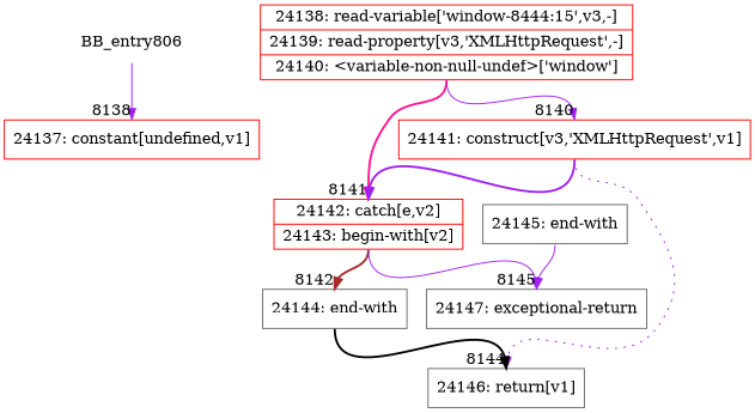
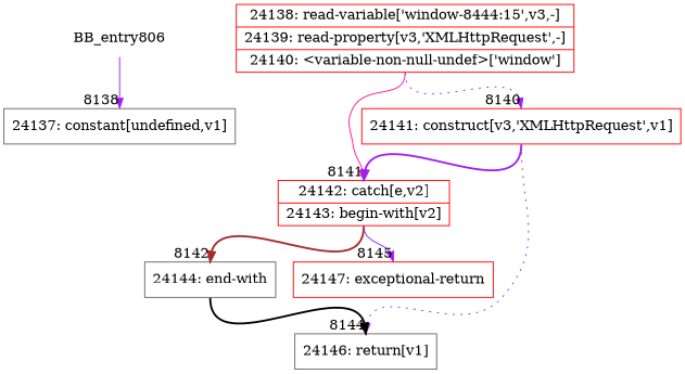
  digraph {
    rankdir=TD
    node [color=gray40 shape=record]
    edge [color=purple headport=n style=solid tailport=s]
    n1 [label=BB_entry806 shape=none]
-   n2 [color=red label="{24137: constant[undefined,v1]}"]
+   n2 [label="{24137: constant[undefined,v1]}"]
    n3 [color=red label="{24138: read-variable['window-8444:15',v3,-]|24139: read-property[v3,'XMLHttpRequest',-]|24140: \<variable-non-null-undef\>['window']}"]
    n4 [color=red label="{24141: construct[v3,'XMLHttpRequest',v1]}"]
    n5 [color=red label="{24142: catch[e,v2]|24143: begin-with[v2]}"]
    n6 [label="{24146: return[v1]}"]
    n7 [label="{24144: end-with}"]
-   n8 [label="{24147: exceptional-return}"]
-   n9 [label="{24145: end-with}"]
+   n8 [color=red label="{24147: exceptional-return}"]
    n1 -> n2 [headlabel="    8138"]
-   n3 -> n4 [headlabel="      8140"]
-   n3 -> n5 [color=deeppink headlabel="      8141" style=bold]
+   n3 -> n4 [headlabel="      8140" style=dotted]
+   n3 -> n5 [color=deeppink headlabel="      8141"]
    n4 -> n5 [style=bold]
    n4 -> n6 [headlabel="      8144" style=dotted]
    n5 -> n7 [color=brown headlabel="      8142" style=bold]
    n5 -> n8 [headlabel="      8145"]
    n7 -> n6 [color=black style=bold]
-   n9 -> n8
  }
